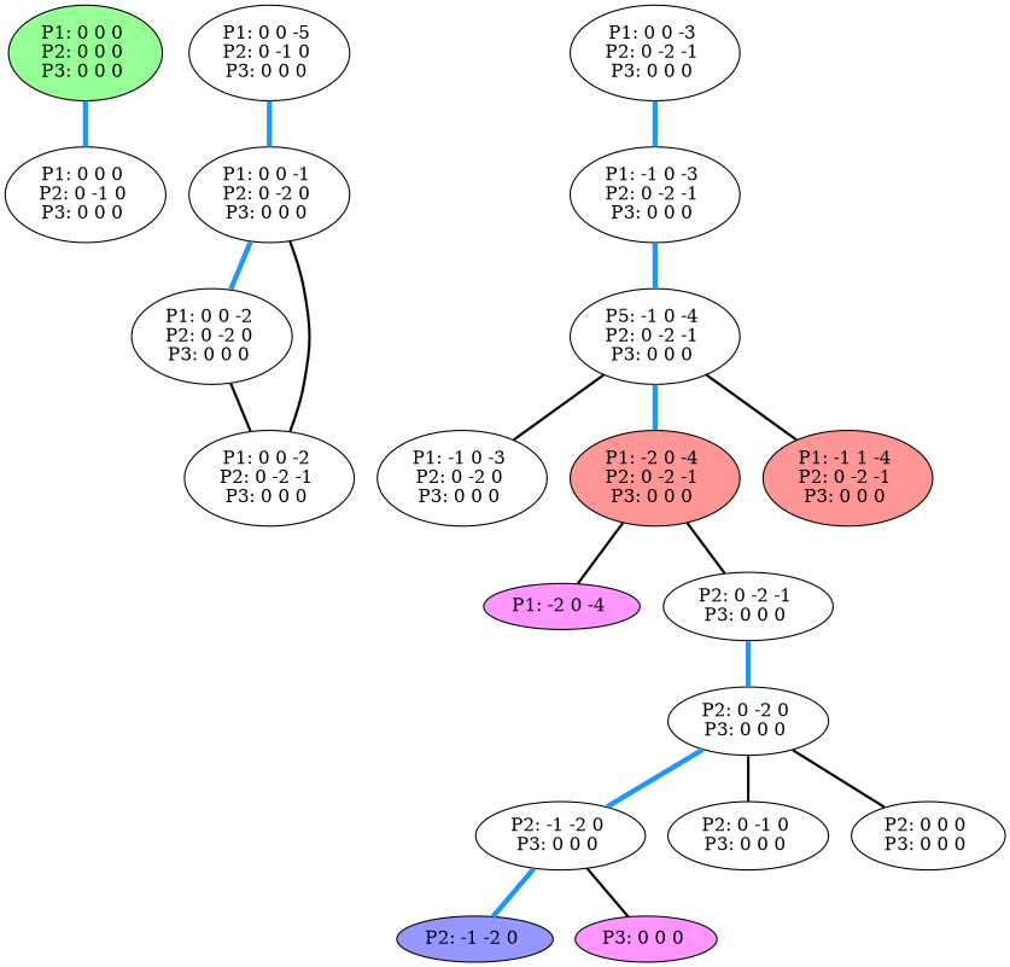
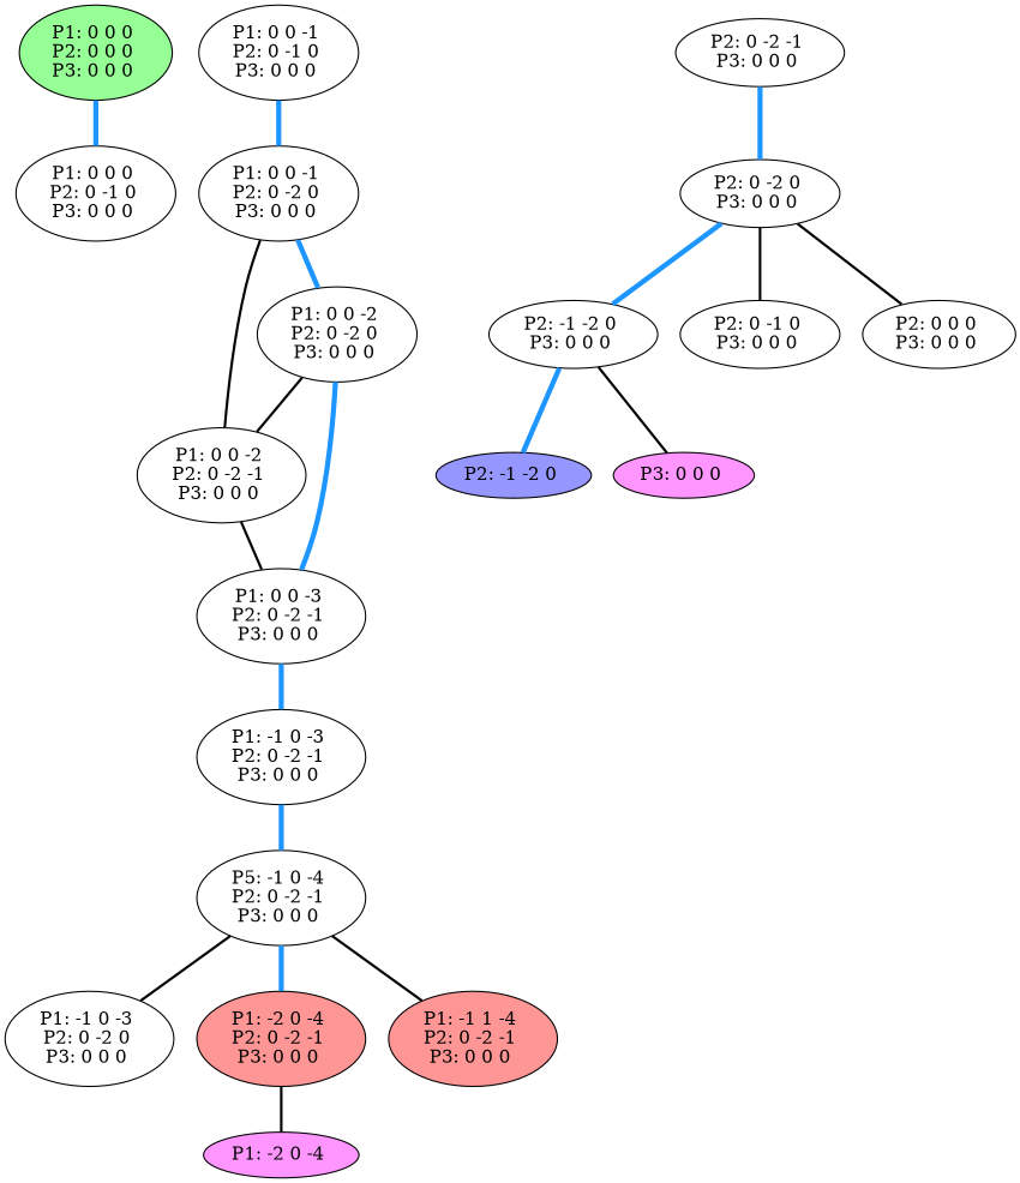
  graph {
    color=black
    edge [color="#1E96FF" style=bold]
    n1 [fillcolor="#96FF96" label="P1: 0 0 0 \nP2: 0 0 0 \nP3: 0 0 0 \n" style=filled]
    n2 [label="P1: 0 0 0 \nP2: 0 -1 0 \nP3: 0 0 0 \n"]
-   n3 [label="P1: 0 0 -5 \nP2: 0 -1 0 \nP3: 0 0 0 \n"]
+   n3 [label="P1: 0 0 -1 \nP2: 0 -1 0 \nP3: 0 0 0 \n"]
    n4 [label="P1: 0 0 -1 \nP2: 0 -2 0 \nP3: 0 0 0 \n"]
    n5 [label="P1: 0 0 -2 \nP2: 0 -2 0 \nP3: 0 0 0 \n"]
    n6 [label="P1: 0 0 -2 \nP2: 0 -2 -1 \nP3: 0 0 0 \n"]
    n7 [label="P1: 0 0 -3 \nP2: 0 -2 -1 \nP3: 0 0 0 \n"]
    n8 [label="P1: -1 0 -3 \nP2: 0 -2 -1 \nP3: 0 0 0 \n"]
    n9 [label="P5: -1 0 -4 \nP2: 0 -2 -1 \nP3: 0 0 0 \n"]
    n10 [label="P1: -1 0 -3 \nP2: 0 -2 0 \nP3: 0 0 0 \n"]
    n11 [fillcolor="#FF9696" label="P1: -2 0 -4 \nP2: 0 -2 -1 \nP3: 0 0 0 \n" style=filled]
    n12 [fillcolor="#FF9696" label="P1: -1 1 -4 \nP2: 0 -2 -1 \nP3: 0 0 0 \n" style=filled]
    n13 [fillcolor="#FF96FF" label="P1: -2 0 -4 \n" style=filled]
    n14 [label="P2: 0 -2 -1 \nP3: 0 0 0 \n"]
    n15 [label="P2: 0 -2 0 \nP3: 0 0 0 \n"]
    n16 [label="P2: -1 -2 0 \nP3: 0 0 0 \n"]
    n17 [label="P2: 0 -1 0 \nP3: 0 0 0 \n"]
    n18 [label="P2: 0 0 0 \nP3: 0 0 0 \n"]
    n19 [fillcolor="#9696FF" label="P2: -1 -2 0 \n" style=filled]
    n20 [fillcolor="#FF96FF" label="P3: 0 0 0 \n" style=filled]
    n1 -- n2 [penwidth=4.0]
    n3 -- n4 [penwidth=4.0]
    n4 -- n5 [penwidth=4.0]
    n4 -- n6 [color=black]
    n5 -- n6 [color=black]
+   n5 -- n7 [penwidth=4.0]
+   n6 -- n7 [color=black]
    n7 -- n8 [penwidth=4.0]
    n8 -- n9 [penwidth=4.0]
    n9 -- n10 [color=black]
    n9 -- n11 [penwidth=4.0]
    n9 -- n12 [color=black]
    n11 -- n13 [color=black]
-   n11 -- n14 [color=black]
    n14 -- n15 [penwidth=4.0]
    n15 -- n16 [penwidth=4.0]
    n15 -- n17 [color=black]
    n15 -- n18 [color=black]
    n16 -- n19 [penwidth=4.0]
    n16 -- n20 [color=black]
  }
